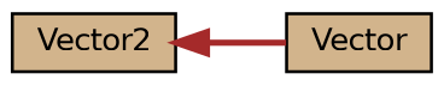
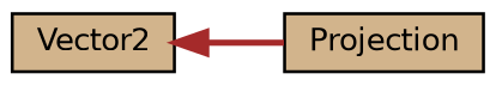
  digraph {
    rankdir=LR
    node [color=black fillcolor=tan fontname=Helvetica fontsize=10 shape=record style=filled]
    n1 [height=0.2 label=Vector2 width=0.4]
-   n2 [height=0.2 label=Vector width=0.4]
+   n2 [height=0.2 label=Projection width=0.4]
    n1 -> n2 [color=brown dir=back fontname=Helvetica fontsize=10 labelfontname=Helvetica labelfontsize=10 style=bold]
  }
